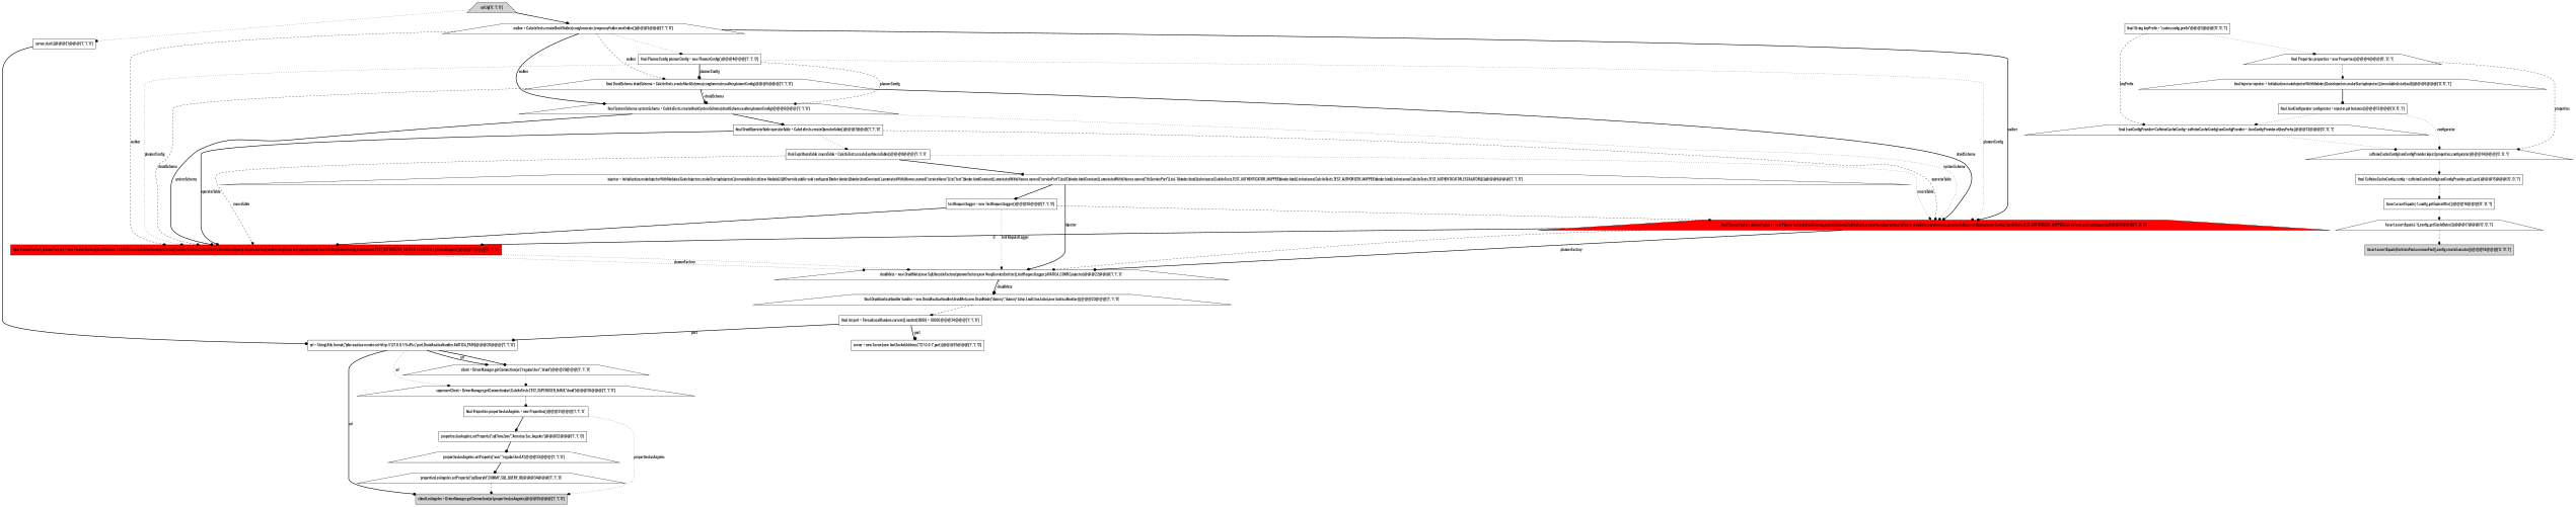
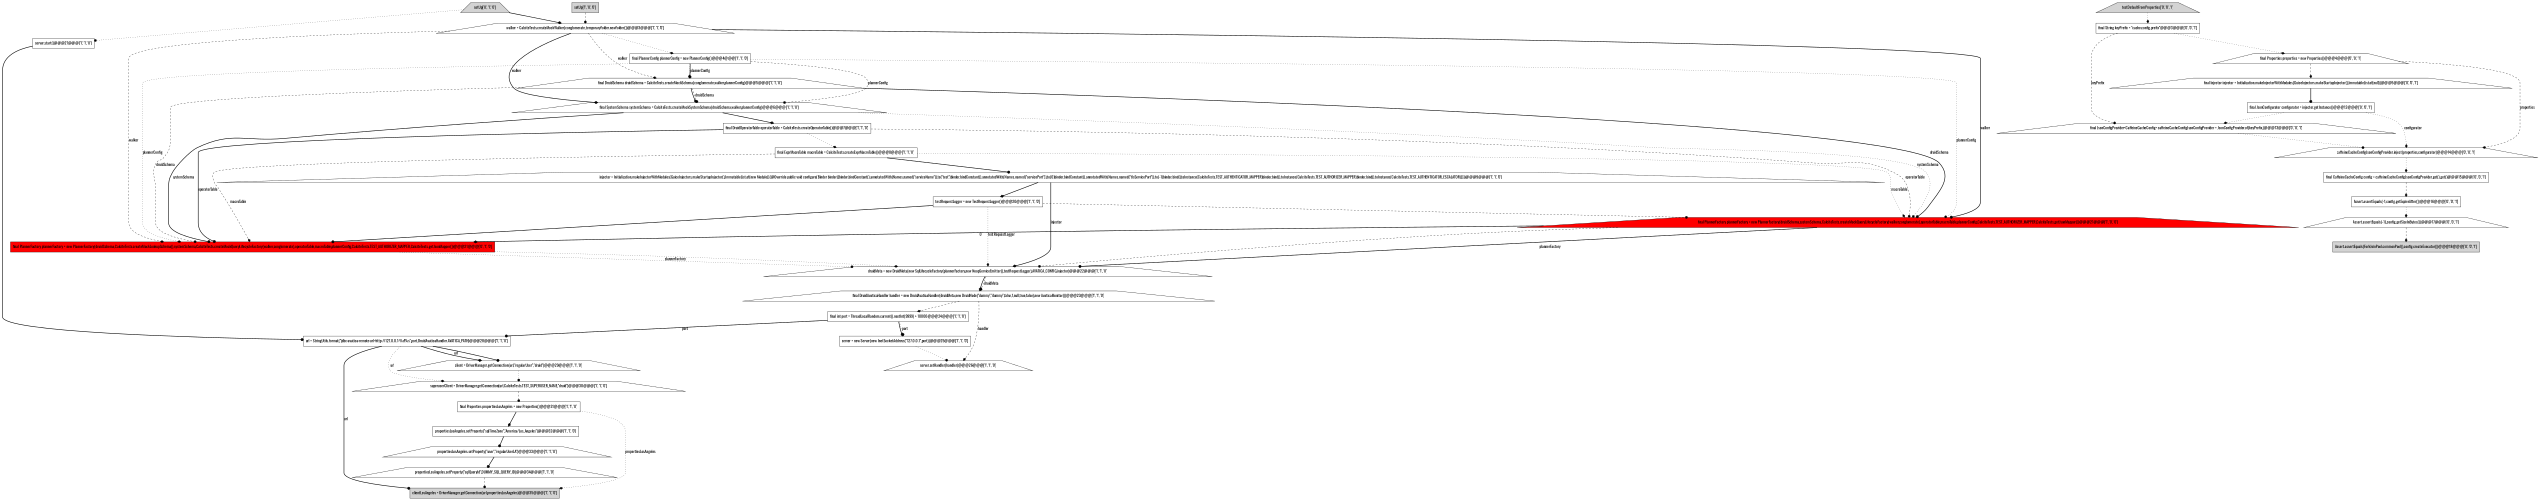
  digraph {
    fontname=Oswald
    node [fillcolor=white fontname=Oswald shape=trapezium style=filled]
    edge [arrowhead=diamond fontname=Oswald style=bold]
    n1 [label="server.start()@@@27@@@['1', '1', '0']" shape=box]
    n2 [label="url = StringUtils.format(\"jdbc:avatica:remote:url=http://127.0.0.1:%d%s\",port,DruidAvaticaHandler.AVATICA_PATH)@@@28@@@['1', '1', '0']" shape=box]
    n3 [fillcolor=lightgray label="clientLosAngeles = DriverManager.getConnection(url,propertiesLosAngeles)@@@35@@@['1', '1', '0']" shape=box]
    n4 [label="superuserClient = DriverManager.getConnection(url,CalciteTests.TEST_SUPERUSER_NAME,\"druid\")@@@30@@@['1', '1', '0']"]
    n5 [label="client = DriverManager.getConnection(url,\"regularUser\",\"druid\")@@@29@@@['1', '1', '0']"]
    n6 [fillcolor=lightgray label="setUp['0', '1', '0']"]
    n7 [label="walker = CalciteTests.createMockWalker(conglomerate,temporaryFolder.newFolder())@@@3@@@['1', '1', '0']"]
    n8 [label="final PlannerConfig plannerConfig = new PlannerConfig()@@@4@@@['1', '1', '0']" shape=box]
    n9 [fillcolor=red label="final PlannerFactory plannerFactory = new PlannerFactory(druidSchema,CalciteTests.createMockLookupSchema(),systemSchema,CalciteTests.createMockQueryLifecycleFactory(walker,conglomerate),operatorTable,macroTable,plannerConfig,CalciteTests.TEST_AUTHORIZER_MAPPER,CalciteTests.getJsonMapper())@@@21@@@['0', '1', '0']" shape=box]
    n10 [fillcolor=red label="final PlannerFactory plannerFactory = new PlannerFactory(druidSchema,systemSchema,CalciteTests.createMockQueryLifecycleFactory(walker,conglomerate),operatorTable,macroTable,plannerConfig,CalciteTests.TEST_AUTHORIZER_MAPPER,CalciteTests.getJsonMapper())@@@21@@@['1', '0', '0']"]
    n11 [label="final DruidSchema druidSchema = CalciteTests.createMockSchema(conglomerate,walker,plannerConfig)@@@5@@@['1', '1', '0']"]
    n12 [label="final SystemSchema systemSchema = CalciteTests.createMockSystemSchema(druidSchema,walker,plannerConfig)@@@6@@@['1', '1', '0']"]
    n13 [label="final Properties propertiesLosAngeles = new Properties()@@@31@@@['1', '1', '0']" shape=box]
    n14 [label="propertiesLosAngeles.setProperty(\"sqlTimeZone\",\"America/Los_Angeles\")@@@32@@@['1', '1', '0']" shape=box]
    n15 [label="propertiesLosAngeles.setProperty(\"user\",\"regularUserLA\")@@@33@@@['1', '1', '0']"]
+   n16 [fillcolor=lightgray label="testDefaultFromProperties['0', '0', '1']"]
    n17 [label="final String keyPrefix = \"cache.config.prefix\"@@@3@@@['0', '0', '1']" shape=box]
    n18 [label="final JsonConfigProvider<CaffeineCacheConfig> caffeineCacheConfigJsonConfigProvider = JsonConfigProvider.of(keyPrefix,)@@@13@@@['0', '0', '1']"]
    n19 [label="final Properties properties = new Properties()@@@4@@@['0', '0', '1']"]
    n20 [fillcolor=lightgray label="Assert.assertEquals(ForkJoinPool.commonPool(),config.createExecutor())@@@18@@@['0', '0', '1']" shape=box]
    n21 [label="druidMeta = new DruidMeta(new SqlLifecycleFactory(plannerFactory,new NoopServiceEmitter(),testRequestLogger),AVATICA_CONFIG,injector)@@@22@@@['1', '1', '0']"]
    n22 [label="final DruidOperatorTable operatorTable = CalciteTests.createOperatorTable()@@@7@@@['1', '1', '0']" shape=box]
    n23 [label="server = new Server(new InetSocketAddress(\"127.0.0.1\",port))@@@25@@@['1', '1', '0']" shape=box]
+   n24 [label="server.setHandler(handler)@@@26@@@['1', '1', '0']"]
    n25 [label="final DruidAvaticaHandler handler = new DruidAvaticaHandler(druidMeta,new DruidNode(\"dummy\",\"dummy\",false,1,null,true,false),new AvaticaMonitor())@@@23@@@['1', '1', '0']"]
    n26 [label="caffeineCacheConfigJsonConfigProvider.inject(properties,configurator)@@@14@@@['0', '0', '1']"]
    n27 [label="final CaffeineCacheConfig config = caffeineCacheConfigJsonConfigProvider.get().get()@@@15@@@['0', '0', '1']" shape=box]
    n28 [label="final int port = ThreadLocalRandom.current().nextInt(9999) + 10000@@@24@@@['1', '1', '0']" shape=box]
+   n29 [fillcolor=lightgray label="setUp['1', '0', '0']" shape=box]
    n30 [label="Assert.assertEquals(-1,config.getExpireAfter())@@@16@@@['0', '0', '1']" shape=box]
    n31 [label="Assert.assertEquals(-1L,config.getSizeInBytes())@@@17@@@['0', '0', '1']"]
    n32 [label="final JsonConfigurator configurator = injector.getInstance()@@@12@@@['0', '0', '1']" shape=box]
    n33 [label="propertiesLosAngeles.setProperty(\"sqlQueryId\",DUMMY_SQL_QUERY_ID)@@@34@@@['1', '1', '0']"]
    n34 [label="final Injector injector = Initialization.makeInjectorWithModules(GuiceInjectors.makeStartupInjector(),ImmutableList.of(null))@@@5@@@['0', '0', '1']"]
    n35 [label="testRequestLogger = new TestRequestLogger()@@@20@@@['1', '1', '0']" shape=box]
    n36 [label="final ExprMacroTable macroTable = CalciteTests.createExprMacroTable()@@@8@@@['1', '1', '0']" shape=box]
    n37 [label="injector = Initialization.makeInjectorWithModules(GuiceInjectors.makeStartupInjector(),ImmutableList.of(new Module(){@Override public void configure(Binder binder){binder.bindConstant().annotatedWith(Names.named(\"serviceName\")).to(\"test\")binder.bindConstant().annotatedWith(Names.named(\"servicePort\")).to(0)binder.bindConstant().annotatedWith(Names.named(\"tlsServicePort\")).to(-1)binder.bind().toInstance(CalciteTests.TEST_AUTHENTICATOR_MAPPER)binder.bind().toInstance(CalciteTests.TEST_AUTHORIZER_MAPPER)binder.bind().toInstance(CalciteTests.TEST_AUTHENTICATOR_ESCALATOR)}}))@@@9@@@['1', '1', '0']"]
    n1 -> n2 [arrowhead=dot]
    n2 -> n3 [arrowhead=dot label=url]
    n2 -> n4 [label=url style=dotted]
    n2 -> n5 [label=url]
    n2 -> n5 [arrowhead=dot]
    n4 -> n13 [arrowhead=dot style=dashed]
    n5 -> n4 [arrowhead=dot style=dotted]
    n6 -> n1 [arrowhead=dot style=dotted]
    n6 -> n7
    n7 -> n8 [style=dotted]
    n7 -> n9 [label=walker style=dashed]
    n7 -> n10 [arrowhead=dot label=walker]
    n7 -> n11 [label=walker style=dashed]
    n7 -> n12 [label=walker]
    n8 -> n9 [label=plannerConfig style=dotted]
    n8 -> n10 [arrowhead=dot label=plannerConfig style=dotted]
    n8 -> n11 [arrowhead=dot label=plannerConfig]
    n8 -> n11 [style=dotted]
    n8 -> n12 [arrowhead=dot label=plannerConfig style=dashed]
    n9 -> n21 [arrowhead=dot label=plannerFactory style=dotted]
    n9 -> n21 [style=dotted]
    n10 -> n9 [label=0]
    n10 -> n21 [arrowhead=dot style=dashed]
    n10 -> n21 [arrowhead=dot label=plannerFactory]
    n11 -> n9 [arrowhead=dot label=druidSchema style=dashed]
    n11 -> n10 [arrowhead=dot label=druidSchema]
    n11 -> n12 [arrowhead=dot label=druidSchema style=dashed]
    n11 -> n12
    n12 -> n9 [arrowhead=dot label=systemSchema]
    n12 -> n10 [arrowhead=dot label=systemSchema style=dotted]
    n12 -> n22
    n13 -> n3 [label=propertiesLosAngeles style=dotted]
    n13 -> n14
    n14 -> n15 [arrowhead=dot]
    n15 -> n33 [arrowhead=dot]
+   n16 -> n17 [style=dotted]
    n17 -> n18 [arrowhead=dot label=keyPrefix style=dashed]
    n17 -> n19 [style=dotted]
    n18 -> n26 [arrowhead=dot style=dotted]
    n19 -> n26 [label=properties style=dashed]
    n19 -> n34 [style=dashed]
    n21 -> n25
    n21 -> n25 [label=druidMeta style=dashed]
    n22 -> n9 [arrowhead=dot label=operatorTable]
    n22 -> n10 [arrowhead=dot label=operatorTable style=dashed]
    n22 -> n36 [style=dotted]
+   n23 -> n24 [arrowhead=dot style=dotted]
+   n25 -> n24 [label=handler style=dashed]
    n25 -> n28 [style=dashed]
    n26 -> n27 [style=dotted]
    n27 -> n30 [style=dashed]
    n28 -> n2 [arrowhead=dot label=port]
    n28 -> n23 [label=port style=dotted]
    n28 -> n23
+   n29 -> n7 [arrowhead=dot style=dashed]
    n30 -> n31 [style=dotted]
    n31 -> n20 [style=dashed]
    n32 -> n18 [style=dotted]
    n32 -> n26 [label=configurator style=dotted]
    n33 -> n3 [arrowhead=dot style=dashed]
    n34 -> n32 [arrowhead=dot]
    n35 -> n9 [arrowhead=dot]
    n35 -> n10 [arrowhead=dot style=dashed]
    n35 -> n21 [label=testRequestLogger style=dotted]
    n36 -> n9 [label=macroTable style=dashed]
    n36 -> n10 [label=macroTable style=dotted]
    n36 -> n37 [arrowhead=dot]
    n37 -> n21 [label=injector]
    n37 -> n35
  }
